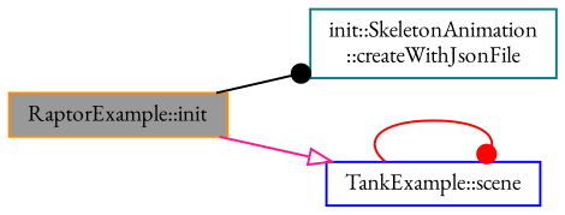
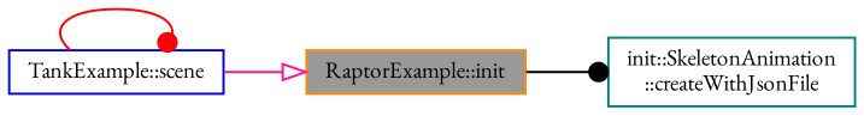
  digraph {
    fontname="EB Garamond"
    rankdir=LR
    node [fillcolor=white fontname="EB Garamond" fontsize=10 shape=box style=filled]
    edge [arrowhead=dot fontname="EB Garamond" fontsize=10 labelfontname=Helvetica labelfontsize=10 style=solid]
    n1 [color=darkorange fillcolor=grey60 fontcolor=black height=0.2 label="RaptorExample::init" width=0.4]
    n2 [color=teal height=0.2 label="init::SkeletonAnimation\l::createWithJsonFile" width=0.4]
    n3 [color=blue height=0.2 label="TankExample::scene" width=0.4]
    n1 -> n2 [color=black]
-   n1 -> n3 [arrowhead=onormal color=deeppink]
+   n3 -> n1 [arrowhead=onormal color=deeppink]
    n3 -> n3 [color=red]
  }
